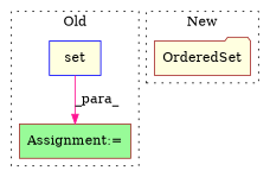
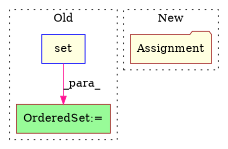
  digraph {
    fontname="DejaVu Serif"
    node [a=32 shape=box style=filled fillcolor=lightyellow color=brown fontname="DejaVu Serif"]
    n1 [l=5 label=set s=1946 color=blue]
-   n2 [a=7 l=1 label="Assignment:=" s=1945 fillcolor=palegreen]
-   n3 [l=12 label=OrderedSet s=1531 shape=folder]
+   n2 [a=7 l=1 label="OrderedSet:=" s=1945 fillcolor=palegreen]
+   n3 [l=12 label=Assignment s=1531 shape=folder]
    subgraph cluster_1 {
      label=Old
      style=dotted
      n1
      n2
    }
    subgraph cluster_2 {
      label=New
      style=dotted
      n3
    }
    n1 -> n2 [label=_para_ color=deeppink style=solid fontname="DejaVu Serif"]
  }
